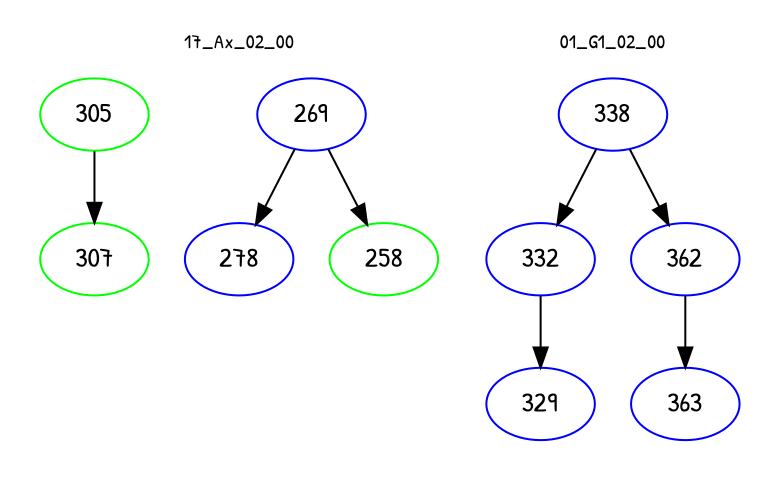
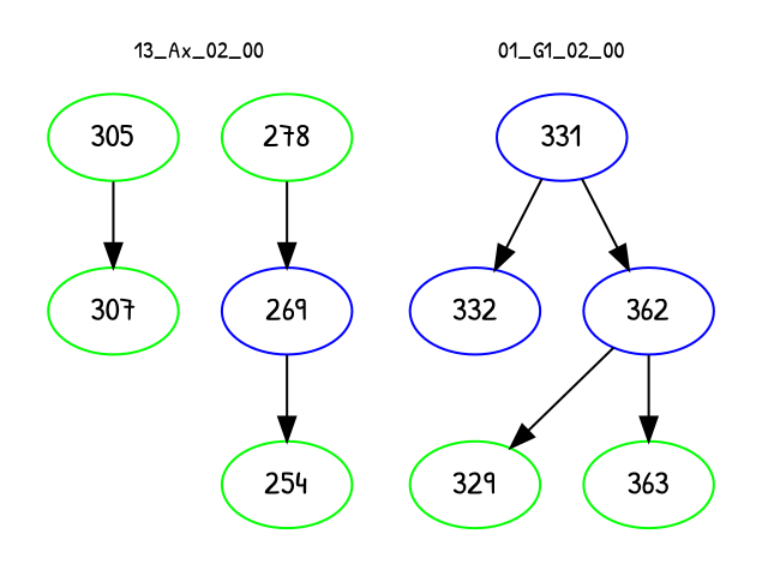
  digraph {
    fontname="Patrick Hand"
    node [color=blue fontname="Patrick Hand"]
    edge [color=black fontname="Patrick Hand"]
-   n1 [label=278]
+   n1 [color=green label=278]
    n2 [label=269]
    n3 [color=green label=305]
-   n4 [color=green label=258]
+   n4 [color=green label=254]
    n5 [color=green label=307]
-   n6 [label=338]
+   n6 [label=331]
    n7 [label=332]
    n8 [label=362]
-   n9 [label=329]
-   n10 [label=363]
+   n9 [color=green label=329]
+   n10 [color=green label=363]
    subgraph cluster_1 {
      color=white
      fontsize=10
-     label="17_Ax_02_00"
+     label="13_Ax_02_00"
      n1
      n2
      n3
      n4
      n5
    }
    subgraph cluster_2 {
      color=white
      fontsize=10
      label="01_G1_02_00"
      n6
      n7
      n8
      n9
      n10
    }
-   n2 -> n1
+   n1 -> n2
    n2 -> n4
    n3 -> n5
    n6 -> n7
    n6 -> n8
-   n7 -> n9
+   n8 -> n9
    n8 -> n10
  }
